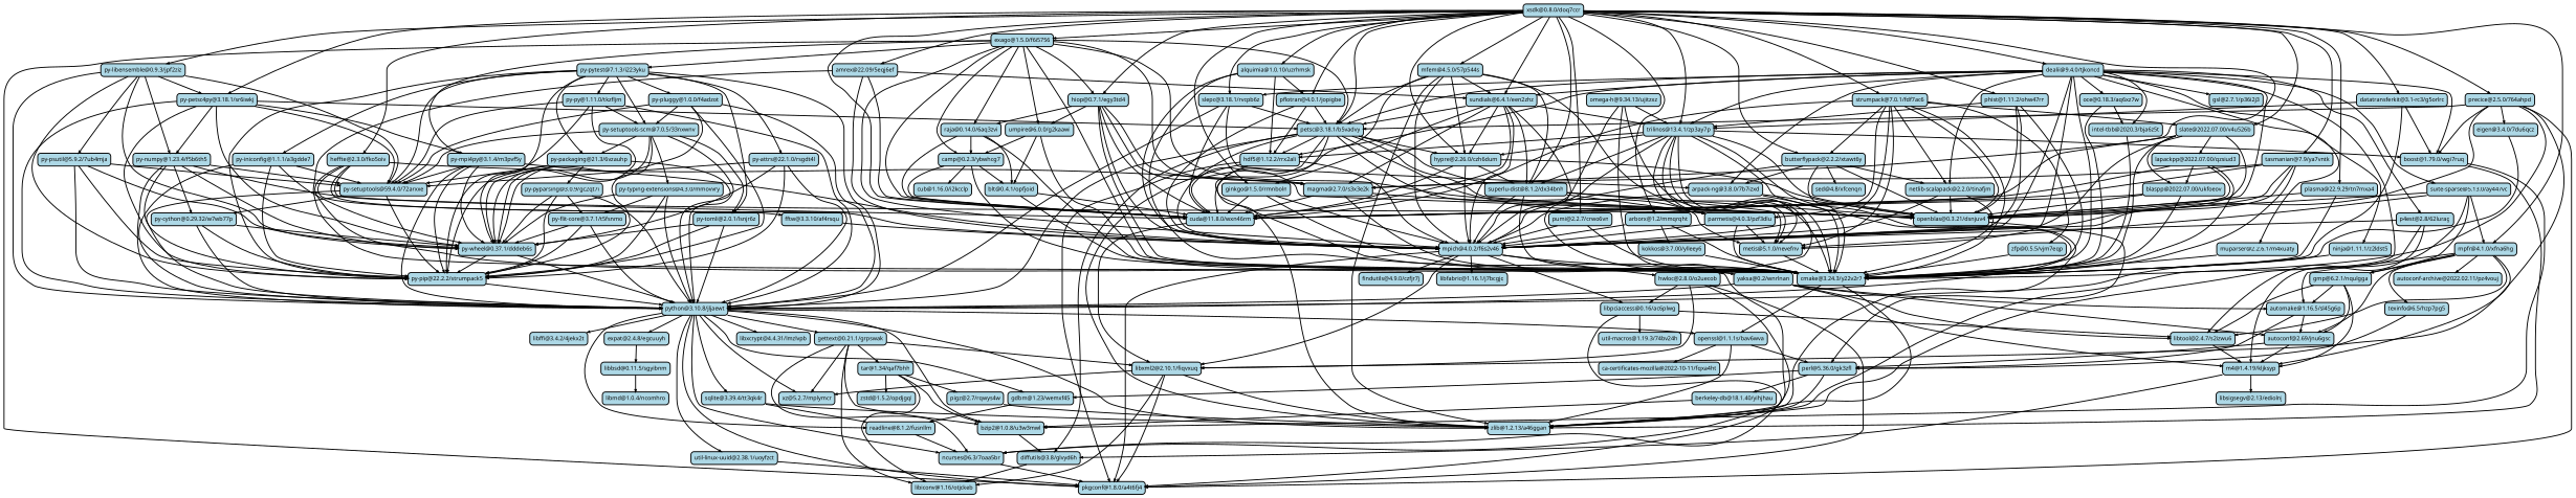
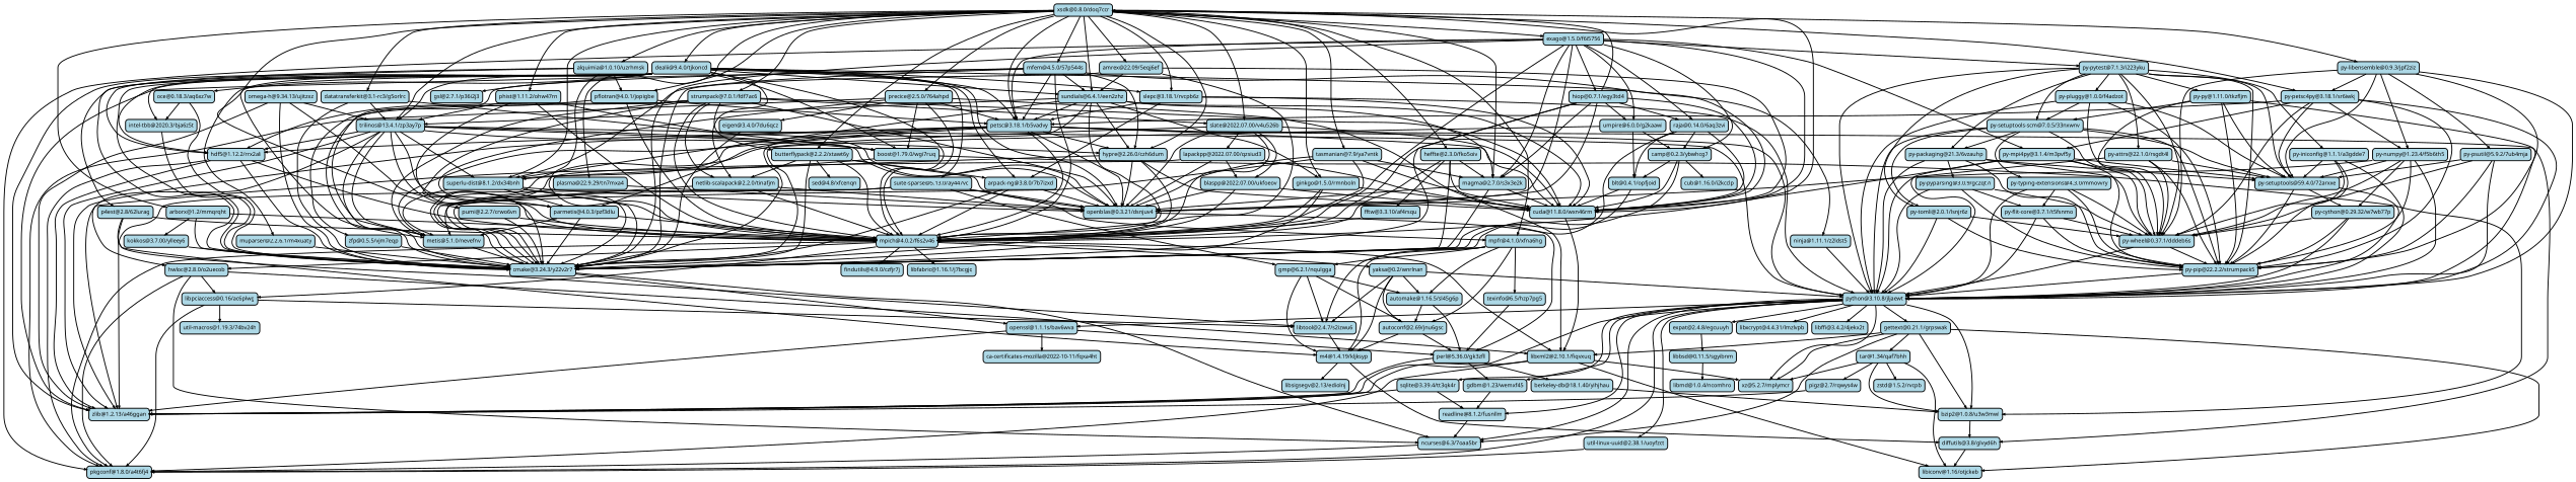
  digraph {
    labelloc=b
    rankdir=TB
    ranksep=1
    node [fillcolor=lightblue fontname=Monaco fontsize=24 margin=.2 penwidth=4 shape=box style="rounded,filled"]
    edge [penwidth=4]
    n1 [label="xsdk@0.8.0/doq7ccr"]
    n2 [label="dealii@9.4.0/tjkoncd"]
    n3 [label="trilinos@13.4.1/zp3ay7p"]
    n4 [label="petsc@3.18.1/b5vadvy"]
    n5 [label="slepc@3.18.1/rvcpb6z"]
    n6 [label="sundials@6.4.1/een2zhz"]
    n7 [label="phist@1.11.2/ohw47rn"]
    n8 [label="py-petsc4py@3.18.1/sr6iwkj"]
    n9 [label="cuda@11.8.0/wxn46rm"]
    n10 [label="mfem@4.5.0/57p544s"]
    n11 [label="superlu-dist@8.1.2/dx34bnh"]
    n12 [label="hypre@2.26.0/czh6dum"]
    n13 [label="strumpack@7.0.1/fdf7ac6"]
    n14 [label="slate@2022.07.00/v4u526b"]
    n15 [label="butterflypack@2.2.2/xtawt6y"]
    n16 [label="arborx@1.2/mmqrqht"]
    n17 [label="mpfr@4.1.0/xfna6hg"]
    n18 [label="plasma@22.9.29/tn7mxa4"]
    n19 [label="py-libensemble@0.9.3/jpf2ziz"]
    n20 [label="hiop@0.7.1/egy3td4"]
    n21 [label="magma@2.7.0/s3x3e2k"]
    n22 [label="pumi@2.2.7/crwo6vn"]
    n23 [label="precice@2.5.0/764ahpd"]
    n24 [label="tasmanian@7.9/ya7vntk"]
    n25 [label="pflotran@4.0.1/jopigbe"]
    n26 [label="alquimia@1.0.10/uzrhmsk"]
    n27 [label="exago@1.5.0/f6i5756"]
    n28 [label="amrex@22.09/5eqj6ef"]
    n29 [label="heffte@2.3.0/fko5oiv"]
    n30 [label="datatransferkit@3.1-rc3/g5orlrc"]
    n31 [label="ginkgo@1.5.0/rmnboln"]
    n32 [label="libiconv@1.16/otjckeb"]
    n33 [label="expat@2.4.8/egcuuyh"]
    n34 [label="libbsd@0.11.5/sgyibnm"]
    n35 [label="libmd@1.0.4/ncomhro"]
    n36 [label="muparser@2.2.6.1/m4xuaty"]
    n37 [label="cmake@3.24.3/y22v2r7"]
    n38 [label="ncurses@6.3/7oaa5br"]
    n39 [label="openssl@1.1.1s/bav6wva"]
    n40 [label="libsigsegv@2.13/ediolnj"]
    n41 [label="netlib-scalapack@2.2.0/tinafjm"]
    n42 [label="openblas@0.3.21/dsnjuv4"]
    n43 [label="arpack-ng@3.8.0/7b7izxd"]
    n44 [label="mpich@4.0.2/f6s2v46"]
    n45 [label="suite-sparse@5.13.0/ay447vc"]
    n46 [label="oce@0.18.3/aq6xz7w"]
    n47 [label="p4est@2.8/62lurag"]
    n48 [label="intel-tbb@2020.3/bja6z5t"]
    n49 [label="gsl@2.7.1/p36i2j3"]
    n50 [label="ninja@1.11.1/z2ldst5"]
    n51 [label="zlib@1.2.13/a46ggan"]
    n52 [label="boost@1.79.0/wgi7ruq"]
    n53 [label="hdf5@1.12.2/rrx2ali"]
    n54 [label="metis@5.1.0/nevefnv"]
    n55 [label="perl@5.36.0/gk3zfll"]
    n56 [label="python@3.10.8/jljaewt"]
    n57 [label="parmetis@4.0.3/pzf3dlu"]
    n58 [label="hwloc@2.8.0/o2uecob"]
    n59 [label="libxml2@2.10.1/fiqvxuq"]
    n60 [label="pkgconf@1.8.0/a4t6fj4"]
    n61 [label="libpciaccess@0.16/ac6plwg"]
    n62 [label="findutils@4.9.0/czfjr7j"]
    n63 [label="libfabric@1.16.1/j7bcgjq"]
    n64 [label="yaksa@0.2/wnrlnan"]
    n65 [label="m4@1.4.19/kljksyp"]
    n66 [label="gmp@6.2.1/nqulgga"]
    n67 [label="diffutils@3.8/glvyd6h"]
    n68 [label="libtool@2.4.7/s2izwu6"]
    n69 [label="bzip2@1.0.8/u3w3mwl"]
    n70 [label="pigz@2.7/rqwys4w"]
    n71 [label="fftw@3.3.10/af4rsqu"]
    n72 [label="gettext@0.21.1/grpswak"]
    n73 [label="xz@5.2.7/mplymcr"]
    n74 [label="tar@1.34/qaf7bhh"]
-   n75 [label="zstd@1.5.2/opdjgql"]
+   n75 [label="zstd@1.5.2/rvcpb"]
    n76 [label="py-pluggy@1.0.0/f4adzot"]
    n77 [label="py-wheel@0.37.1/dddeb6s"]
    n78 [label="py-pip@22.2.2/strumpack5"]
    n79 [label="py-setuptools-scm@7.0.5/33nxwnv"]
    n80 [label="py-setuptools@59.4.0/72arxxe"]
    n81 [label="py-tomli@2.0.1/lsnjr6z"]
    n82 [label="py-packaging@21.3/6vzauhp"]
    n83 [label="py-typing-extensions@4.3.0/mmovvry"]
    n84 [label="py-cython@0.29.32/w7wb77p"]
    n85 [label="gdbm@1.23/wemxf45"]
    n86 [label="readline@8.1.2/fusnllm"]
    n87 [label="util-linux-uuid@2.38.1/uoyfzct"]
    n88 [label="sqlite@3.39.4/tt3qk4r"]
    n89 [label="libxcrypt@4.4.31/lmzlvpb"]
    n90 [label="libffi@3.4.2/4jekx2t"]
    n91 [label="berkeley-db@18.1.40/yihjhau"]
    n92 [label="autoconf@2.69/jnu6gsc"]
    n93 [label="automake@1.16.5/sl45g6p"]
    n94 [label="py-mpi4py@3.1.4/m3pvf5y"]
    n95 [label="py-numpy@1.23.4/f5b6th5"]
    n96 [label="lapackpp@2022.07.00/qzsiud3"]
    n97 [label="blaspp@2022.07.00/ukfoeov"]
    n98 [label="py-pyparsing@3.0.9/gc2qt7i"]
    n99 [label="py-flit-core@3.7.1/t5fsnmo"]
    n100 [label="sed@4.8/xfcenqn"]
    n101 [label="texinfo@6.5/hzp7pg5"]
    n102 [label="util-macros@1.19.3/74bv24h"]
-   n103 [label="autoconf-archive@2022.02.11/pz4vouj"]
    n104 [label="ca-certificates-mozilla@2022-10-11/fqxa4ht"]
    n105 [label="py-psutil@5.9.2/7ub4mja"]
    n106 [label="zfp@0.5.5/vjm7eqp"]
    n107 [label="kokkos@3.7.00/ylleey6"]
    n108 [label="py-py@1.11.0/tkzfljm"]
    n109 [label="umpire@6.0.0/g2kaawi"]
    n110 [label="raja@0.14.0/6aq3zvi"]
    n111 [label="blt@0.4.1/opfjoid"]
    n112 [label="camp@0.2.3/ybwhcg7"]
    n113 [label="cub@1.16.0/i2kcclp"]
    n114 [label="eigen@3.4.0/7du6qcz"]
    n115 [label="py-pytest@7.1.3/i223yku"]
    n116 [label="py-attrs@22.1.0/rsgdt4l"]
    n117 [label="py-iniconfig@1.1.1/a3gdde7"]
    n118 [label="omega-h@9.34.13/ujitzxz"]
    subgraph sub_1 {
      rank=min
      n1
    }
    n1 -> n2
    n1 -> n3
    n1 -> n4
    n1 -> n5
    n1 -> n6
    n1 -> n7
    n1 -> n8
    n1 -> n9
    n1 -> n10
    n1 -> n11
    n1 -> n12
    n1 -> n13
    n1 -> n14
    n1 -> n15
    n1 -> n16
    n1 -> n17
    n1 -> n18
    n1 -> n19
-   n1 -> n20
+   n20 -> n1
    n1 -> n21
    n1 -> n22
    n1 -> n23
    n1 -> n24
    n1 -> n25
    n1 -> n26
    n1 -> n27
    n1 -> n28
    n1 -> n29
    n1 -> n30
    n1 -> n31
    n2 -> n3
    n2 -> n4
    n2 -> n5
    n2 -> n6
    n2 -> n36
    n2 -> n37
    n2 -> n41
    n2 -> n42
    n2 -> n43
    n2 -> n44
    n2 -> n45
    n2 -> n46
    n2 -> n47
    n2 -> n48
    n2 -> n49
    n2 -> n50
    n2 -> n51
    n2 -> n52
    n2 -> n53
    n2 -> n54
    n3 -> n11
    n3 -> n12
    n3 -> n37
    n3 -> n42
    n3 -> n44
    n3 -> n51
    n3 -> n52
    n3 -> n53
    n3 -> n54
    n3 -> n56
    n3 -> n57
    n3 -> n58
    n4 -> n9
    n4 -> n11
    n4 -> n12
    n4 -> n42
    n4 -> n44
    n4 -> n51
    n4 -> n53
    n4 -> n54
    n4 -> n56
    n4 -> n57
    n4 -> n67
    n5 -> n4
    n5 -> n9
    n5 -> n43
    n5 -> n56
    n6 -> n3
    n6 -> n4
    n6 -> n9
    n6 -> n11
    n6 -> n12
    n6 -> n21
    n6 -> n31
    n6 -> n37
    n6 -> n44
    n7 -> n3
    n7 -> n37
    n7 -> n42
    n7 -> n44
    n8 -> n4
    n8 -> n56
    n8 -> n77
    n8 -> n78
    n8 -> n80
    n8 -> n94
    n8 -> n95
    n9 -> n59
    n10 -> n4
    n10 -> n6
    n10 -> n9
    n10 -> n11
    n10 -> n12
    n10 -> n44
    n10 -> n51
    n10 -> n54
    n11 -> n37
    n11 -> n42
    n11 -> n44
    n11 -> n54
    n11 -> n57
    n12 -> n9
    n12 -> n11
    n12 -> n42
    n12 -> n44
    n13 -> n9
    n13 -> n14
    n13 -> n15
    n13 -> n37
    n13 -> n41
    n13 -> n42
    n13 -> n44
    n13 -> n54
    n13 -> n57
    n13 -> n106
    n14 -> n9
    n14 -> n37
    n14 -> n42
    n14 -> n44
    n14 -> n96
    n14 -> n97
    n15 -> n37
    n15 -> n41
    n15 -> n42
    n15 -> n43
    n15 -> n44
    n15 -> n100
    n16 -> n37
    n16 -> n44
    n16 -> n107
    n17 -> n65
    n17 -> n66
    n17 -> n68
    n17 -> n92
    n17 -> n93
    n17 -> n101
-   n17 -> n103
    n18 -> n37
    n18 -> n42
    n19 -> n8
    n19 -> n56
    n19 -> n77
    n19 -> n78
    n19 -> n80
    n19 -> n95
    n19 -> n105
    n20 -> n9
    n20 -> n21
    n20 -> n37
    n20 -> n42
    n20 -> n44
    n20 -> n109
    n20 -> n110
    n21 -> n9
    n21 -> n37
    n21 -> n42
    n22 -> n37
    n22 -> n44
    n23 -> n4
    n23 -> n37
    n23 -> n44
    n23 -> n52
    n23 -> n59
    n23 -> n60
    n23 -> n114
    n24 -> n9
    n24 -> n21
    n24 -> n37
    n24 -> n42
    n24 -> n44
    n25 -> n4
    n25 -> n44
    n25 -> n53
    n26 -> n25
    n26 -> n37
    n26 -> n44
    n26 -> n53
    n27 -> n4
    n27 -> n9
    n27 -> n20
    n27 -> n21
    n27 -> n37
    n27 -> n42
    n27 -> n44
    n27 -> n60
    n27 -> n94
    n27 -> n109
    n27 -> n110
    n27 -> n112
    n27 -> n115
    n28 -> n6
    n28 -> n9
    n28 -> n37
    n28 -> n44
    n29 -> n9
    n29 -> n21
    n29 -> n37
    n29 -> n44
    n29 -> n71
    n30 -> n3
    n30 -> n37
    n30 -> n52
    n31 -> n9
    n31 -> n37
    n31 -> n44
    n33 -> n34
    n34 -> n35
    n36 -> n37
    n37 -> n38
    n37 -> n39
    n38 -> n60
    n39 -> n51
    n39 -> n55
    n39 -> n104
    n41 -> n37
    n41 -> n42
    n41 -> n44
    n42 -> n55
    n43 -> n37
    n43 -> n42
    n43 -> n44
    n44 -> n58
    n44 -> n59
    n44 -> n60
    n44 -> n61
    n44 -> n62
    n44 -> n63
    n44 -> n64
    n45 -> n17
    n45 -> n42
    n45 -> n54
    n45 -> n65
    n45 -> n66
    n46 -> n37
    n46 -> n48
    n47 -> n44
    n47 -> n51
    n47 -> n68
    n48 -> n37
    n50 -> n56
    n52 -> n51
    n52 -> n69
    n53 -> n37
    n53 -> n44
    n53 -> n51
    n53 -> n60
    n54 -> n37
    n55 -> n51
    n55 -> n85
    n55 -> n91
    n56 -> n33
    n56 -> n38
    n56 -> n39
    n56 -> n51
    n56 -> n60
    n56 -> n69
    n56 -> n72
    n56 -> n73
    n56 -> n85
    n56 -> n86
    n56 -> n87
    n56 -> n88
    n56 -> n89
    n56 -> n90
    n57 -> n37
    n57 -> n44
    n57 -> n54
    n58 -> n38
    n58 -> n59
    n58 -> n60
    n58 -> n61
    n59 -> n32
    n59 -> n51
    n59 -> n60
    n59 -> n73
    n61 -> n60
    n61 -> n68
    n61 -> n102
    n64 -> n56
    n64 -> n65
    n64 -> n68
    n64 -> n92
    n64 -> n93
    n65 -> n40
    n65 -> n67
    n66 -> n65
    n66 -> n68
    n66 -> n92
    n66 -> n93
    n67 -> n32
    n68 -> n65
    n69 -> n67
    n70 -> n51
    n71 -> n44
    n72 -> n32
    n72 -> n38
    n72 -> n59
    n72 -> n69
    n72 -> n73
    n72 -> n74
    n74 -> n32
    n74 -> n69
    n74 -> n70
+   n74 -> n73
    n74 -> n75
    n76 -> n56
    n76 -> n77
    n76 -> n78
    n76 -> n79
    n76 -> n80
    n77 -> n56
    n77 -> n78
    n78 -> n56
    n79 -> n56
    n79 -> n77
    n79 -> n78
    n79 -> n80
    n79 -> n81
    n79 -> n82
    n79 -> n83
    n80 -> n56
    n80 -> n78
    n80 -> n84
    n81 -> n56
    n81 -> n77
    n81 -> n78
    n82 -> n56
    n82 -> n77
    n82 -> n78
    n82 -> n80
    n82 -> n98
    n83 -> n56
    n83 -> n77
    n83 -> n78
    n83 -> n99
    n84 -> n56
    n84 -> n77
    n84 -> n78
    n85 -> n86
    n86 -> n38
    n87 -> n60
    n88 -> n51
    n88 -> n86
    n91 -> n69
    n92 -> n55
    n92 -> n65
    n93 -> n55
    n93 -> n92
    n94 -> n44
    n94 -> n56
    n94 -> n77
    n94 -> n78
    n94 -> n80
    n95 -> n42
    n95 -> n56
    n95 -> n77
    n95 -> n78
    n95 -> n80
    n95 -> n84
    n96 -> n9
    n96 -> n37
    n96 -> n42
    n96 -> n97
    n97 -> n9
    n97 -> n37
    n97 -> n42
    n98 -> n56
    n98 -> n77
    n98 -> n78
    n98 -> n99
    n99 -> n56
    n99 -> n77
    n99 -> n78
    n101 -> n55
    n105 -> n56
    n105 -> n77
    n105 -> n78
    n105 -> n80
    n106 -> n37
    n107 -> n37
    n108 -> n56
    n108 -> n77
    n108 -> n78
    n108 -> n79
    n108 -> n80
    n109 -> n37
    n109 -> n111
    n109 -> n112
    n110 -> n9
    n110 -> n37
    n110 -> n111
    n110 -> n112
    n111 -> n9
    n111 -> n37
    n112 -> n9
    n112 -> n37
    n112 -> n111
    n112 -> n113
    n114 -> n37
    n115 -> n56
    n115 -> n76
    n115 -> n77
    n115 -> n78
    n115 -> n79
    n115 -> n80
    n115 -> n81
    n115 -> n82
    n115 -> n108
    n115 -> n116
    n115 -> n117
    n116 -> n56
    n116 -> n77
    n116 -> n78
    n116 -> n80
    n117 -> n56
    n117 -> n77
    n117 -> n78
    n117 -> n80
    n118 -> n3
    n118 -> n37
    n118 -> n44
    n118 -> n51
  }
